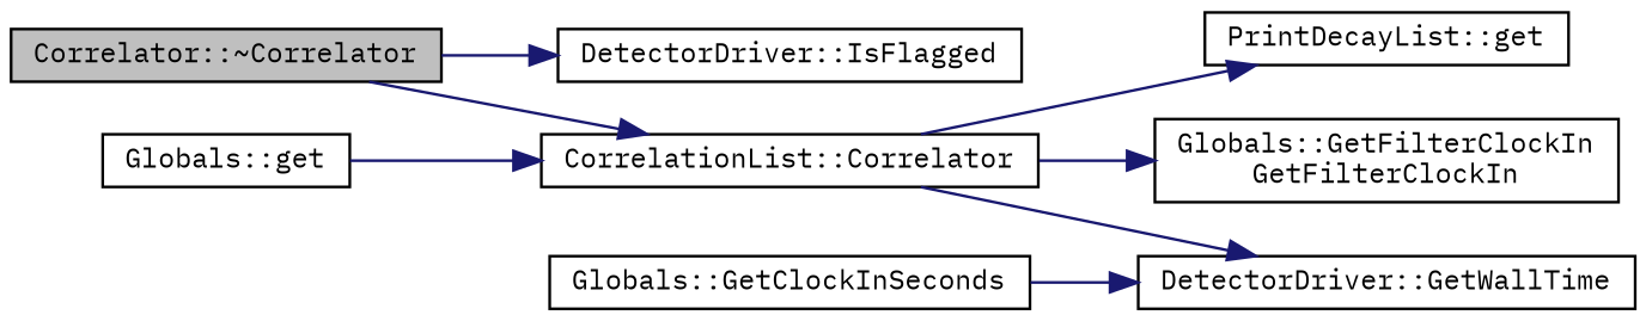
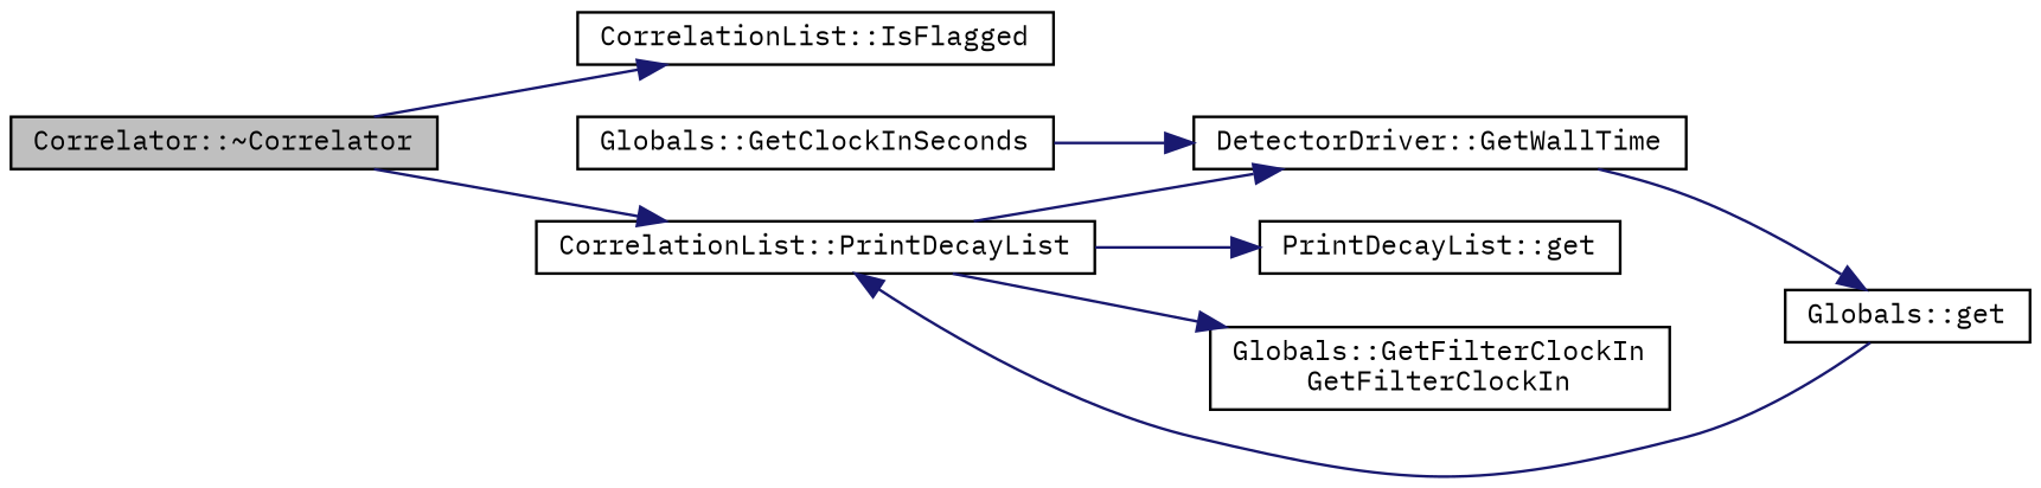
  digraph {
    fontname="IBM Plex Mono"
    rankdir=LR
    node [color=black fillcolor=white fontname="IBM Plex Mono" fontsize=10 shape=record style=filled]
    edge [color=midnightblue fontname="IBM Plex Mono" fontsize=10 labelfontname=Helvetica labelfontsize=10 style=solid]
    n1 [fillcolor=grey75 fontcolor=black height=0.2 label="Correlator::~Correlator" width=0.4]
-   n2 [height=0.2 label="DetectorDriver::IsFlagged" width=0.4]
-   n3 [height=0.2 label="CorrelationList::Correlator" width=0.4]
+   n2 [height=0.2 label="CorrelationList::IsFlagged" width=0.4]
+   n3 [height=0.2 label="CorrelationList::PrintDecayList" width=0.4]
    n4 [height=0.2 label="PrintDecayList::get" width=0.4]
    n5 [height=0.2 label="DetectorDriver::GetWallTime" width=0.4]
    n6 [height=0.2 label="Globals::GetFilterClockIn\lGetFilterClockIn" width=0.4]
    n7 [height=0.2 label="Globals::get" width=0.4]
    n8 [height=0.2 label="Globals::GetClockInSeconds" width=0.4]
    n1 -> n2
    n1 -> n3
    n3 -> n4
    n3 -> n5
    n3 -> n6
+   n5 -> n7
    n7 -> n3
    n8 -> n5
  }
